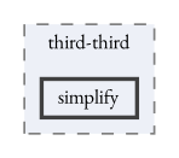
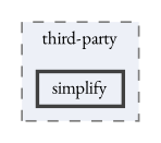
  digraph {
    compound=true
    fontname="EB Garamond"
    n1 [color=grey25 fillcolor="#edf0f7" fontname="EB Garamond" fontsize=10 height=0.2 label=simplify shape=box style="filled,bold" width=0.4]
    subgraph cluster_1 {
      bgcolor="#edf0f7"
      fontsize=10
-     label="third-third"
+     label="third-party"
      pencolor=grey50
      style="filled,dashed"
      n1
    }
  }
